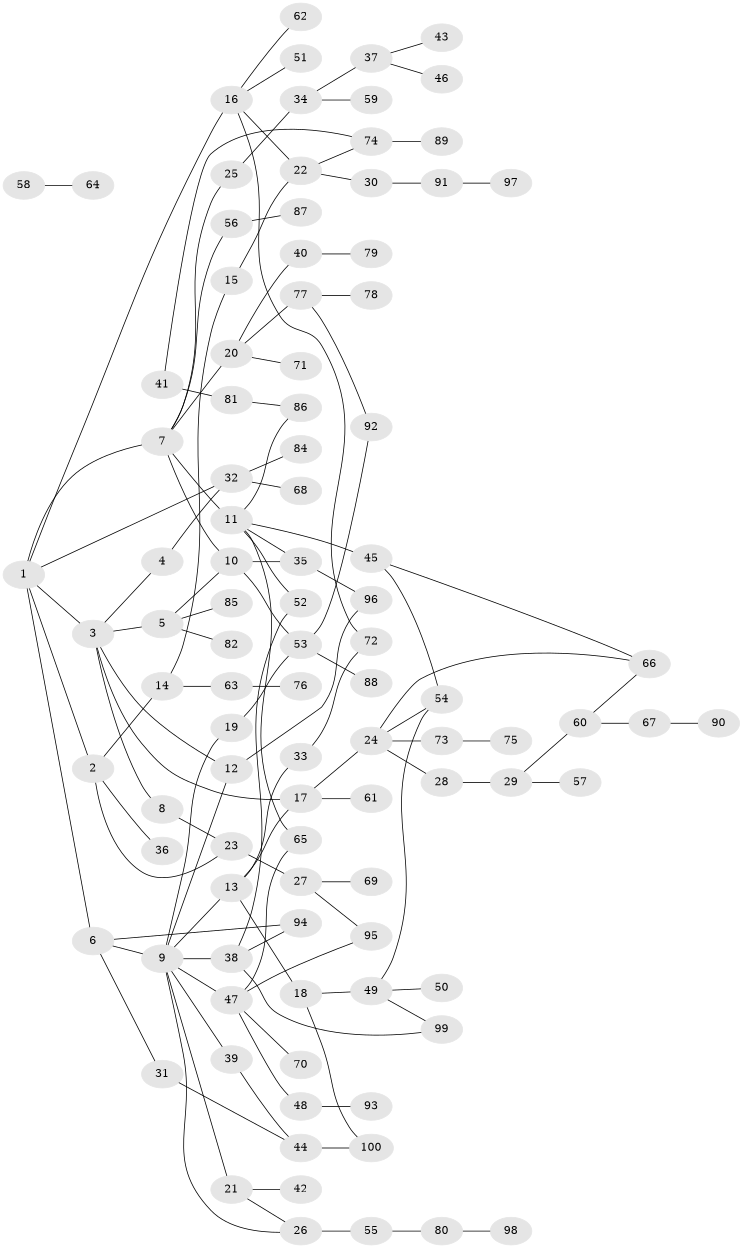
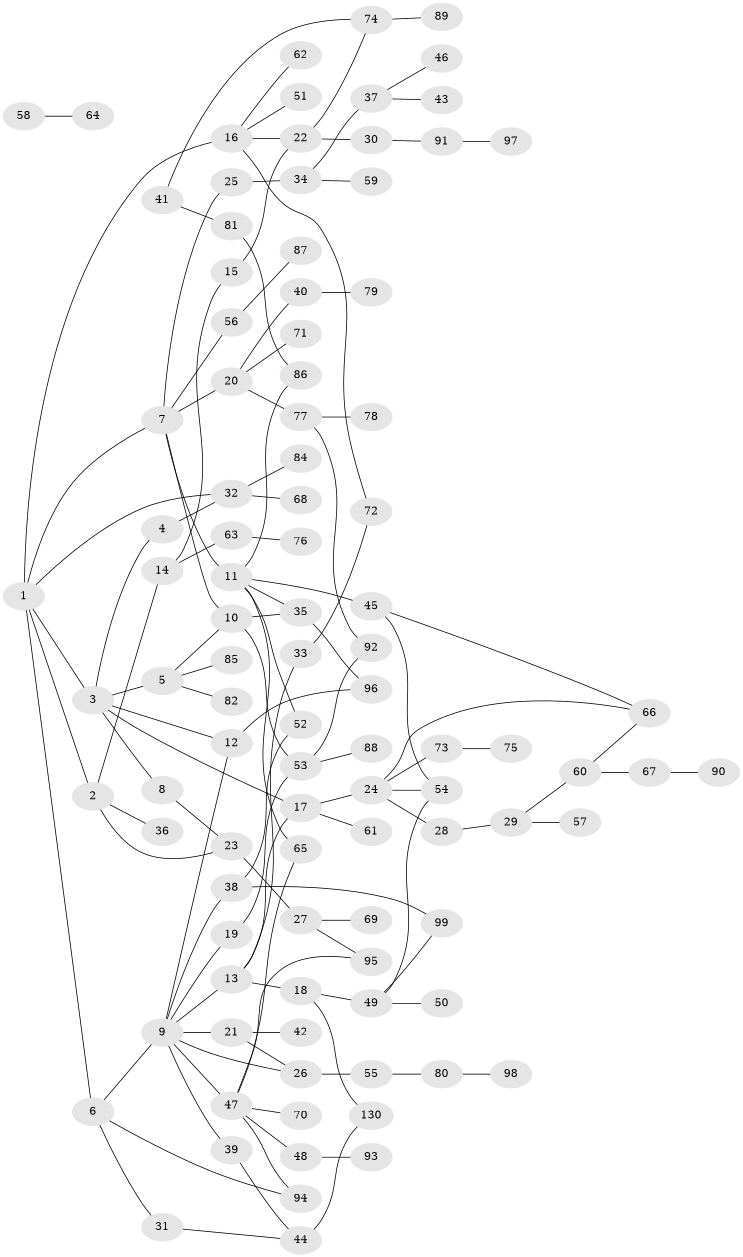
  graph {
    rankdir=LR
    node [color=gray90 style=filled]
    1
    2
    3
    6
    7
    16
    32
    14
    23
    36
    4
    5
    8
    12
    17
    9
    31
    94
    10
    11
    20
    25
    56
    22
    51
    62
    72
    68
    84
    15
    63
    27
    82
    85
    96
    24
    61
    35
    53
    13
    19
    21
    26
    38
    39
    47
    44
    45
    52
    65
    86
    40
    71
    77
    34
    87
    18
    33
    42
    55
    99
    48
    70
    95
    88
    92
    54
    66
    49
-   100
+   100 [label=130]
    76
    30
    74
    28
    73
    50
    79
    78
    91
    89
    69
    58
    64
    29
    75
    37
    59
    80
    57
    60
    41
    81
    67
    97
    43
    46
    93
    98
    90
    1 -- 2
    1 -- 3
    1 -- 6
    1 -- 7
    1 -- 16
    1 -- 32
    2 -- 14
    2 -- 23
    2 -- 36
    3 -- 4
    3 -- 5
    3 -- 8
    3 -- 12
    3 -- 17
    6 -- 9
    6 -- 31
    6 -- 94
    7 -- 10
    7 -- 11
    7 -- 20
    7 -- 25
    7 -- 56
    16 -- 22
    16 -- 51
    16 -- 62
    16 -- 72
    32 -- 68
    32 -- 84
    14 -- 15
    14 -- 63
    23 -- 27
    4 -- 32
    5 -- 10
    5 -- 82
    5 -- 85
    8 -- 23
    12 -- 96
    17 -- 24
    17 -- 61
    9 -- 12
    9 -- 13
    9 -- 19
    9 -- 21
    9 -- 26
    9 -- 38
    9 -- 39
    9 -- 47
    31 -- 44
    10 -- 35
    10 -- 53
    11 -- 35
    11 -- 45
    11 -- 52
    11 -- 65
    11 -- 86
    20 -- 40
    20 -- 71
    20 -- 77
    25 -- 34
    56 -- 87
    22 -- 30
    22 -- 74
    15 -- 22
    63 -- 76
    27 -- 95
    27 -- 69
    24 -- 54
    24 -- 66
    24 -- 28
    24 -- 73
    35 -- 96
    53 -- 88
    53 -- 92
    13 -- 17
    13 -- 18
    13 -- 33
    19 -- 53
    21 -- 26
    21 -- 42
    26 -- 55
-   38 -- 94
+   47 -- 94
    38 -- 52
    38 -- 99
    39 -- 44
    47 -- 65
    47 -- 48
    47 -- 70
    47 -- 95
    44 -- 100
    45 -- 54
    45 -- 66
    40 -- 79
    77 -- 92
    77 -- 78
    34 -- 37
    34 -- 59
    18 -- 49
    18 -- 100
    33 -- 72
    55 -- 80
    48 -- 93
    49 -- 99
    49 -- 54
    49 -- 50
    30 -- 91
    74 -- 89
    28 -- 29
    73 -- 75
    91 -- 97
    58 -- 64
    29 -- 57
    29 -- 60
    37 -- 43
    37 -- 46
    80 -- 98
    60 -- 66
    60 -- 67
    41 -- 74
    41 -- 81
    81 -- 86
    67 -- 90
  }
